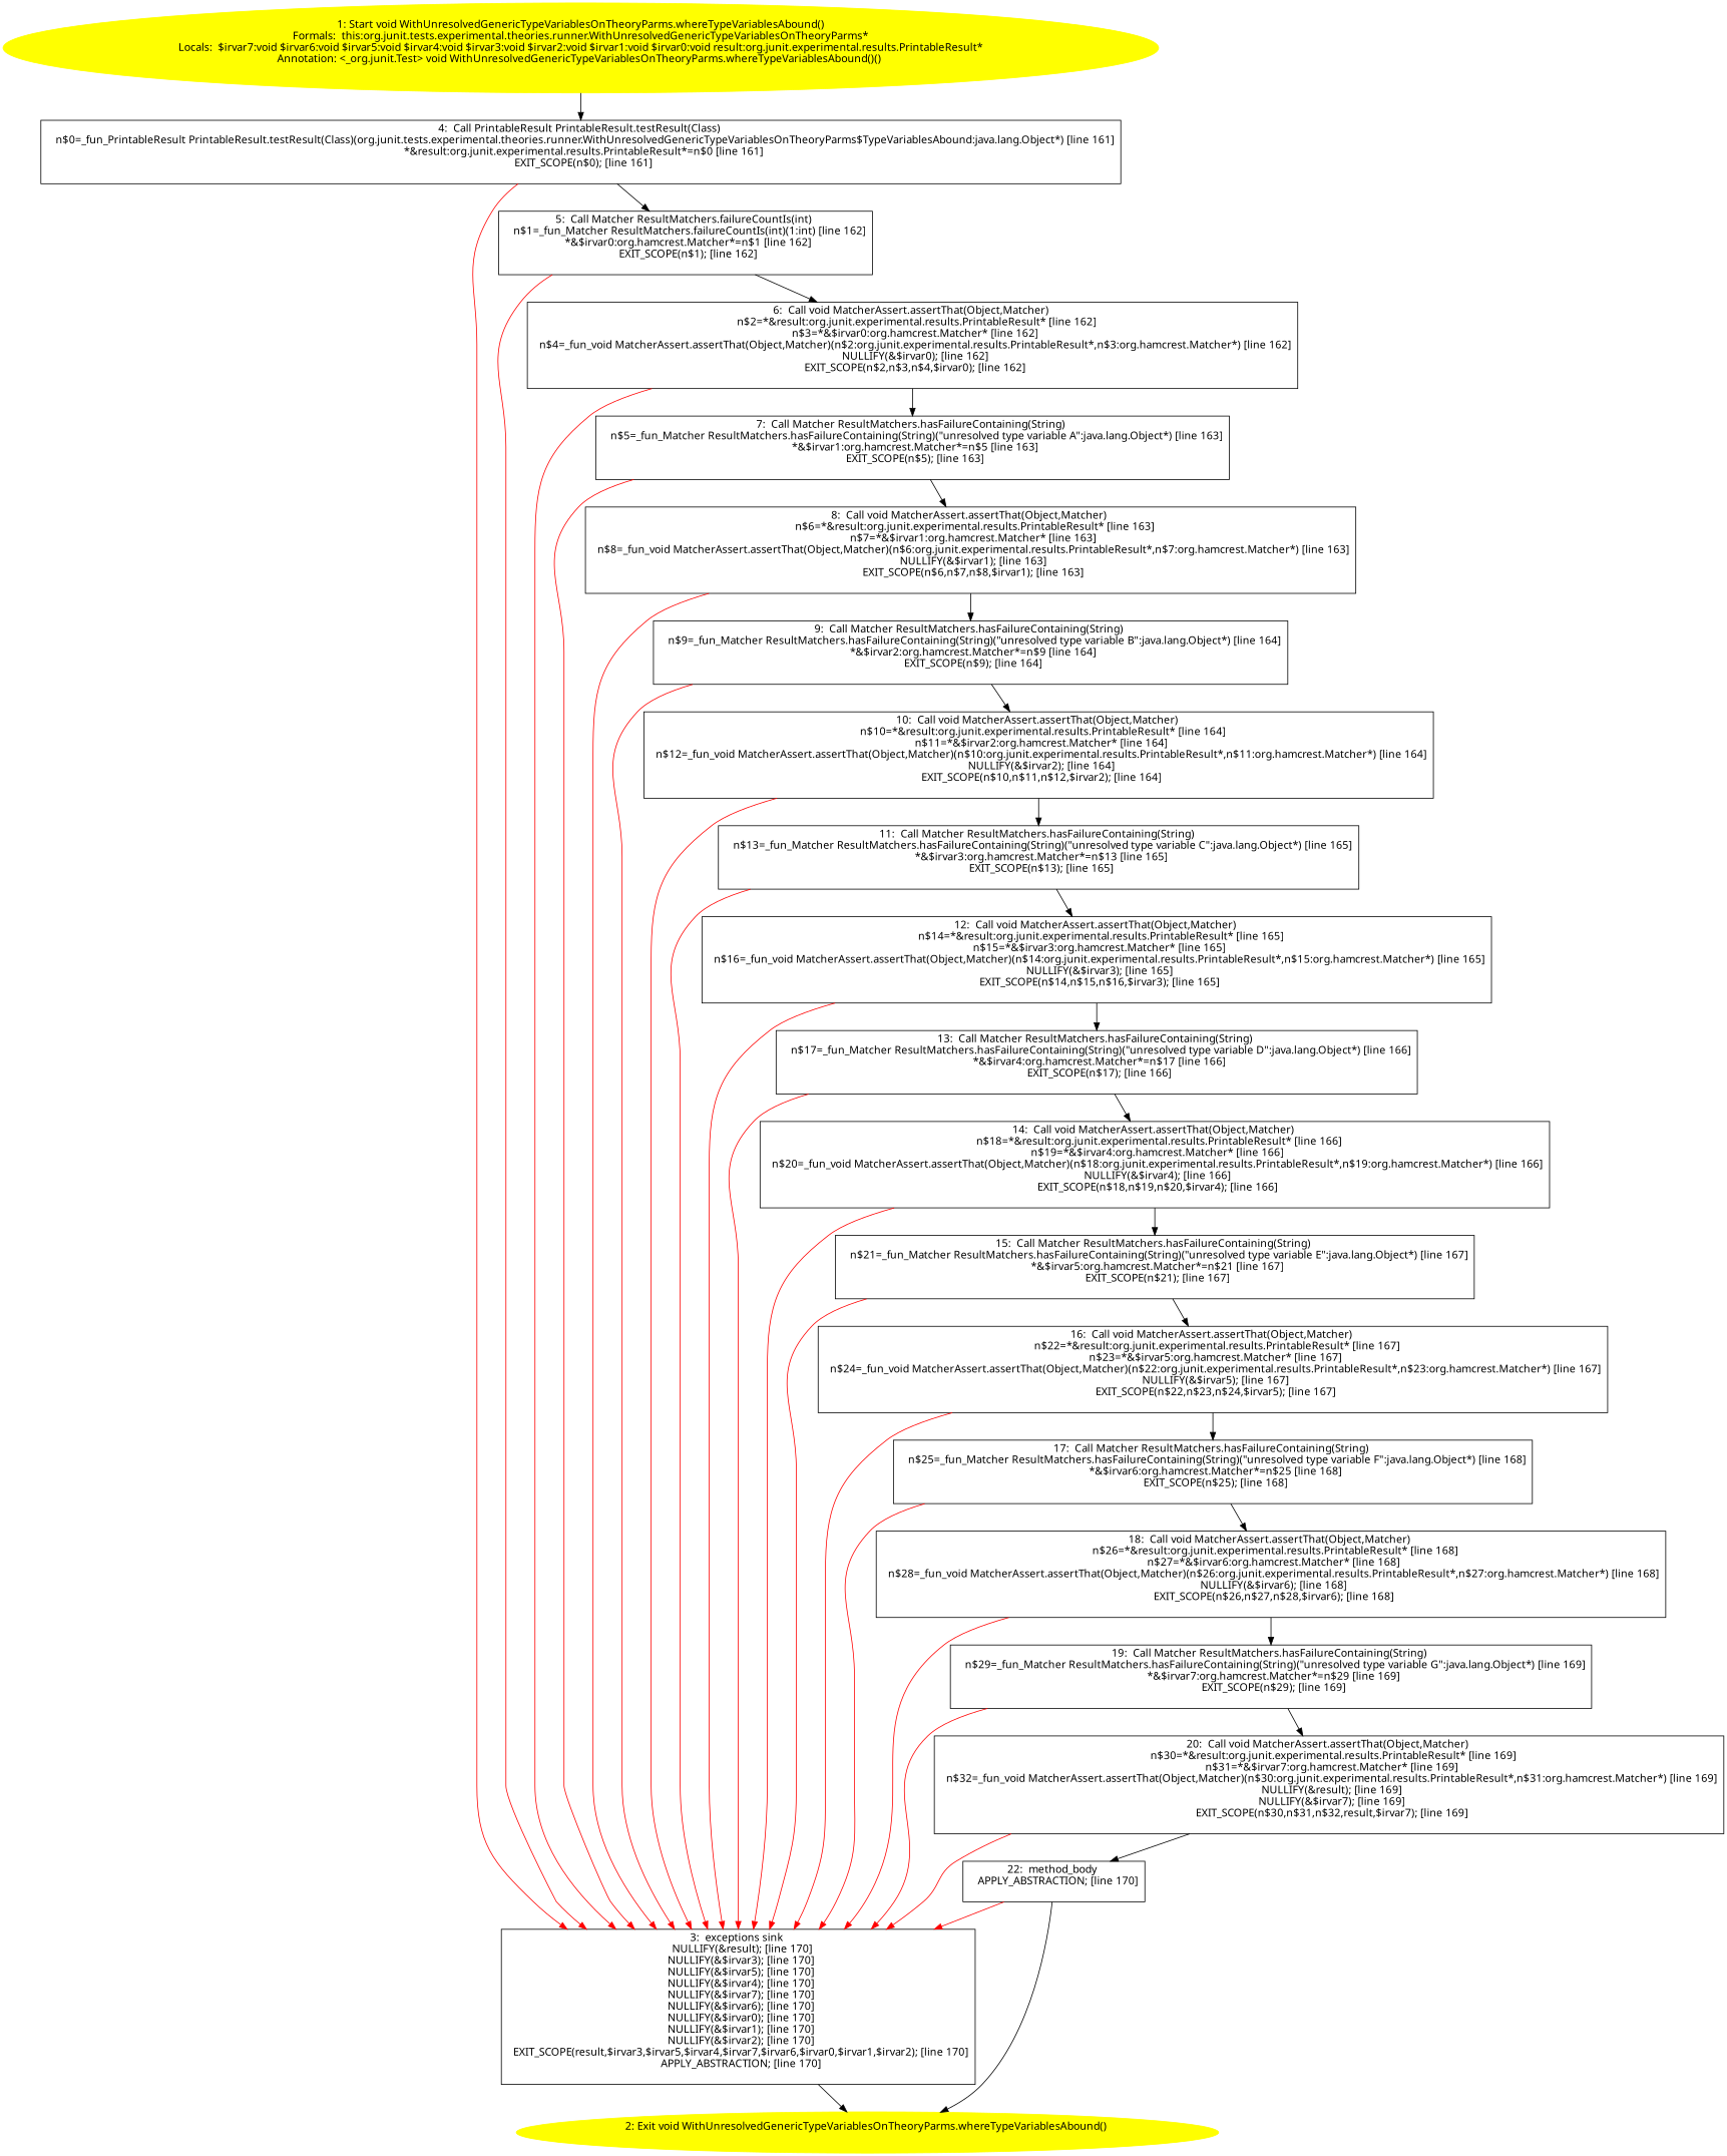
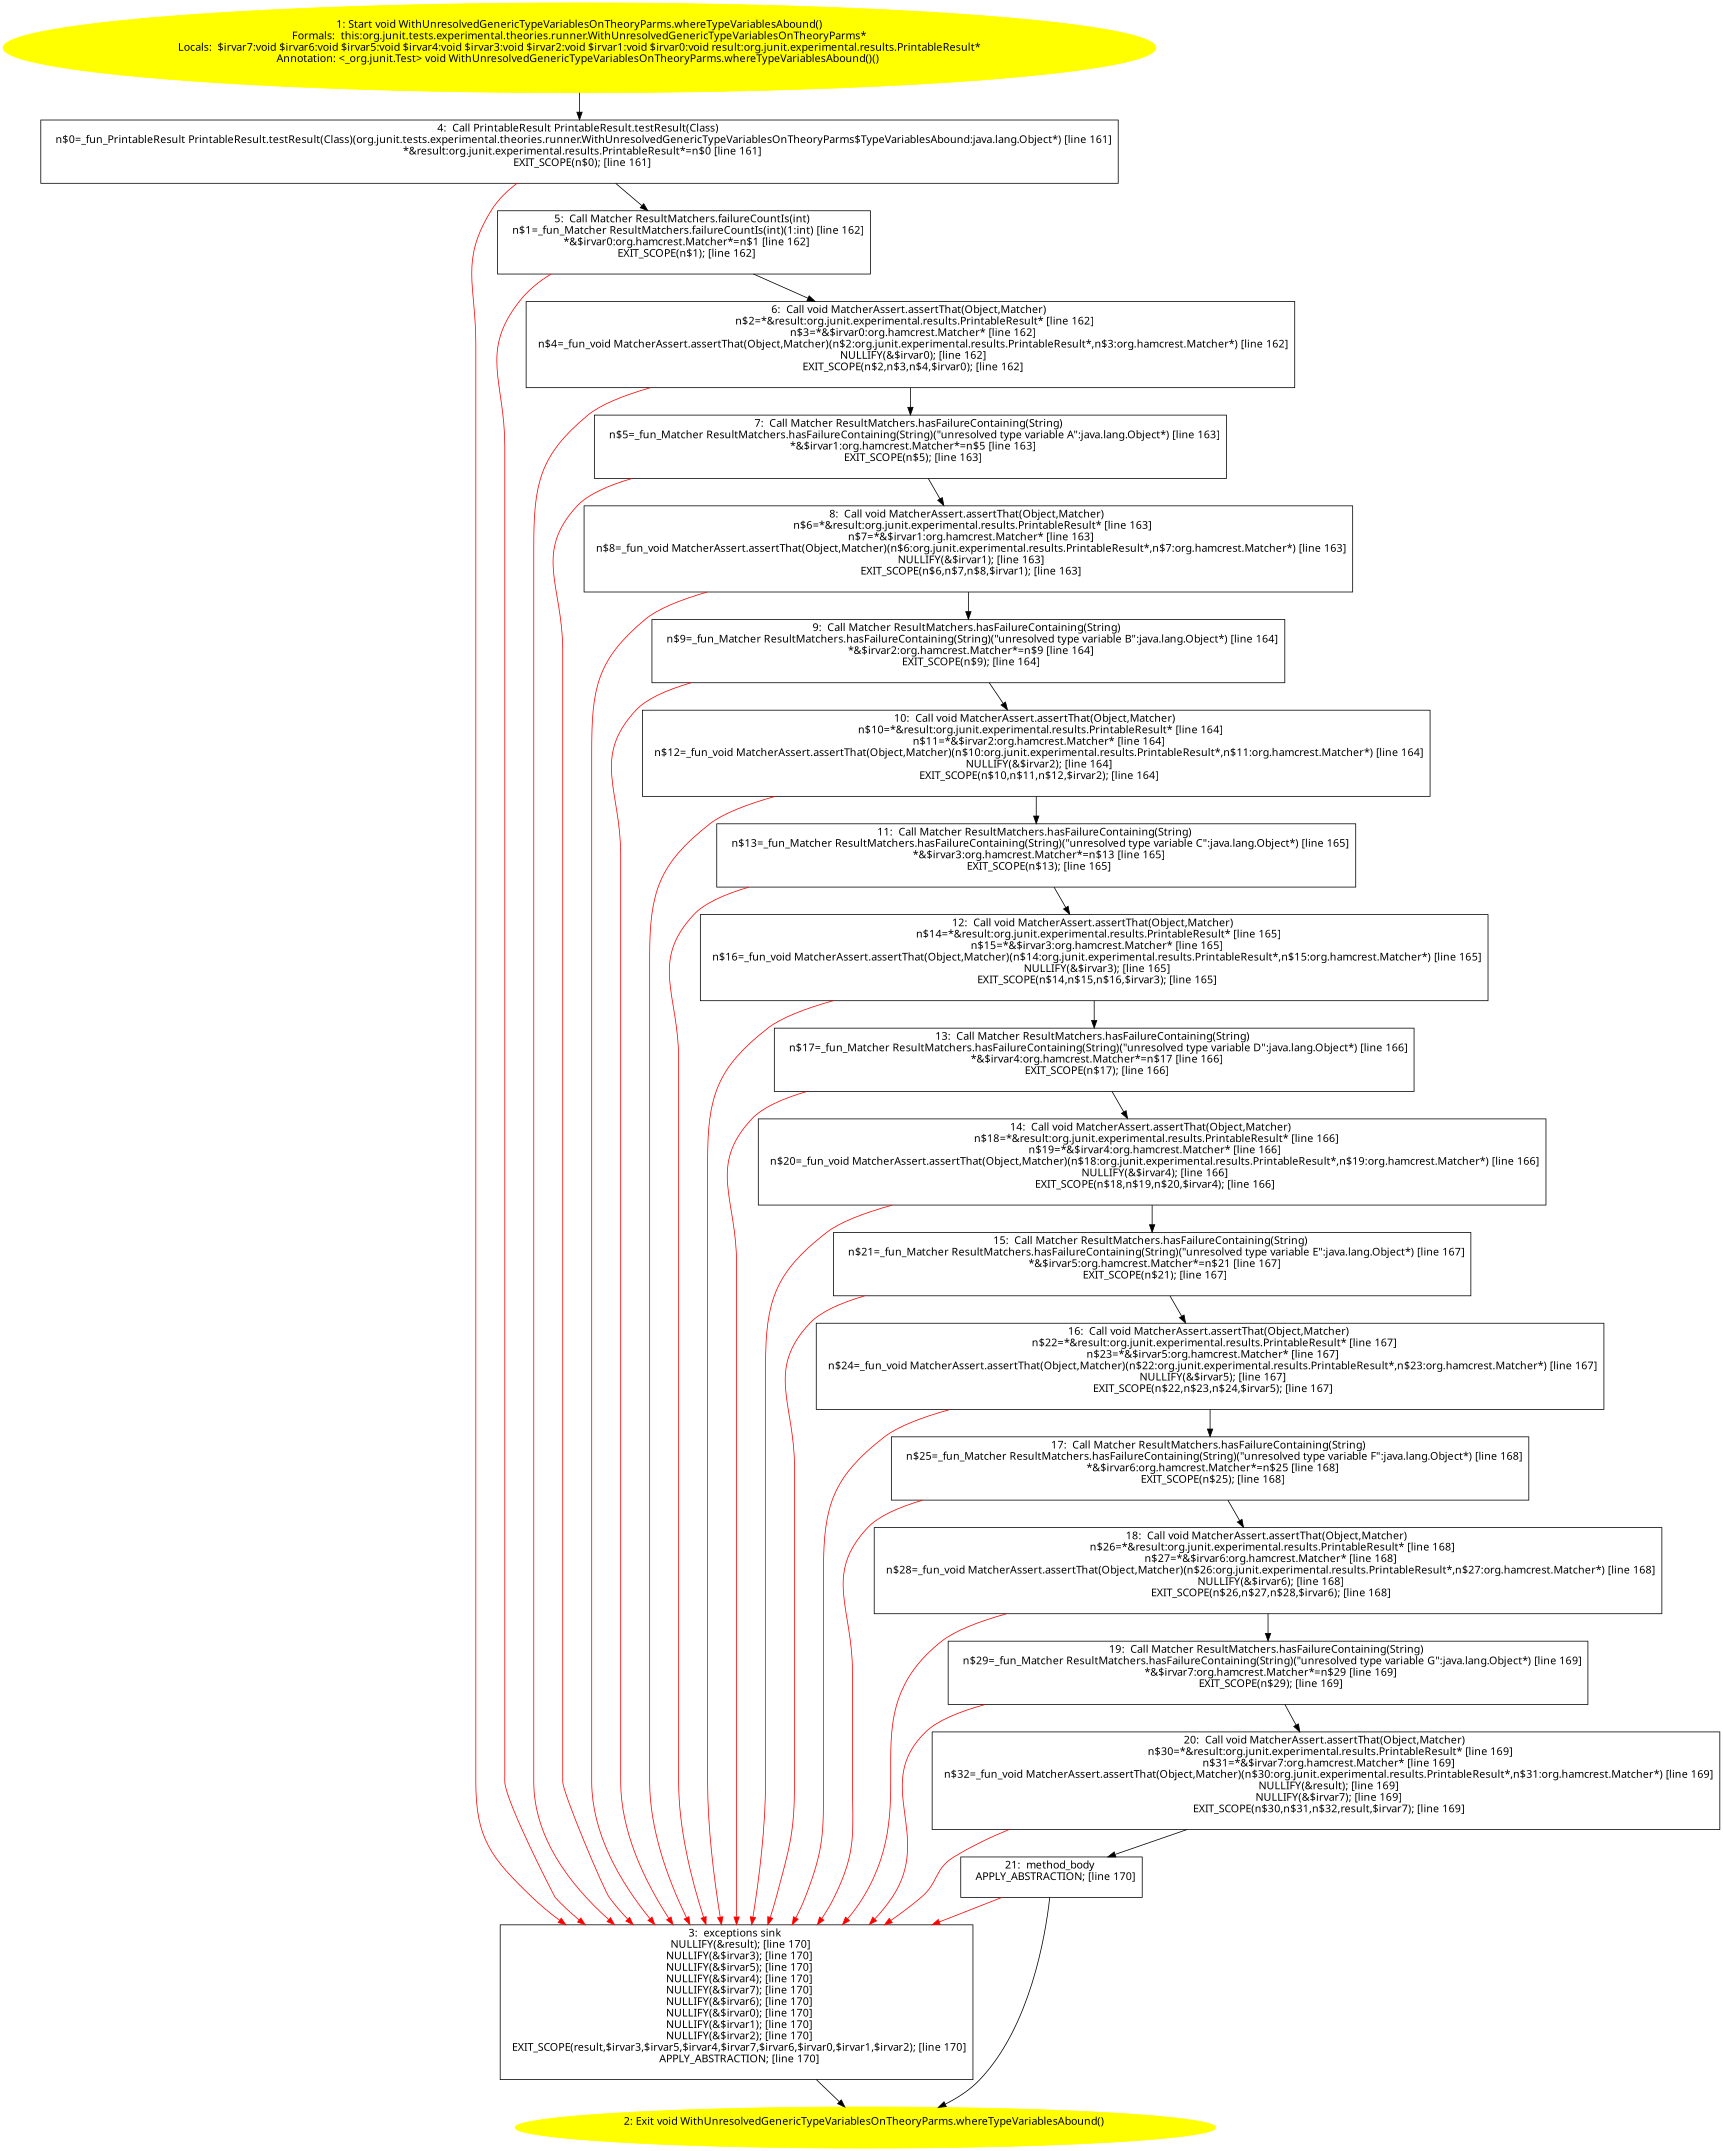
  digraph {
    fontname="Noto Sans"
    node [fontname="Noto Sans" shape=box]
    edge [fontname="Noto Sans"]
    n1 [color=yellow label="1: Start void WithUnresolvedGenericTypeVariablesOnTheoryParms.whereTypeVariablesAbound()\nFormals:  this:org.junit.tests.experimental.theories.runner.WithUnresolvedGenericTypeVariablesOnTheoryParms*\nLocals:  $irvar7:void $irvar6:void $irvar5:void $irvar4:void $irvar3:void $irvar2:void $irvar1:void $irvar0:void result:org.junit.experimental.results.PrintableResult*\nAnnotation: <_org.junit.Test> void WithUnresolvedGenericTypeVariablesOnTheoryParms.whereTypeVariablesAbound()() \n  " style=filled shape=""]
    n2 [label="4:  Call PrintableResult PrintableResult.testResult(Class) \n   n$0=_fun_PrintableResult PrintableResult.testResult(Class)(org.junit.tests.experimental.theories.runner.WithUnresolvedGenericTypeVariablesOnTheoryParms$TypeVariablesAbound:java.lang.Object*) [line 161]\n  *&result:org.junit.experimental.results.PrintableResult*=n$0 [line 161]\n  EXIT_SCOPE(n$0); [line 161]\n "]
    n3 [label="3:  exceptions sink \n   NULLIFY(&result); [line 170]\n  NULLIFY(&$irvar3); [line 170]\n  NULLIFY(&$irvar5); [line 170]\n  NULLIFY(&$irvar4); [line 170]\n  NULLIFY(&$irvar7); [line 170]\n  NULLIFY(&$irvar6); [line 170]\n  NULLIFY(&$irvar0); [line 170]\n  NULLIFY(&$irvar1); [line 170]\n  NULLIFY(&$irvar2); [line 170]\n  EXIT_SCOPE(result,$irvar3,$irvar5,$irvar4,$irvar7,$irvar6,$irvar0,$irvar1,$irvar2); [line 170]\n  APPLY_ABSTRACTION; [line 170]\n "]
    n4 [label="5:  Call Matcher ResultMatchers.failureCountIs(int) \n   n$1=_fun_Matcher ResultMatchers.failureCountIs(int)(1:int) [line 162]\n  *&$irvar0:org.hamcrest.Matcher*=n$1 [line 162]\n  EXIT_SCOPE(n$1); [line 162]\n "]
    n5 [color=yellow label="2: Exit void WithUnresolvedGenericTypeVariablesOnTheoryParms.whereTypeVariablesAbound() \n  " style=filled shape=""]
    n6 [label="6:  Call void MatcherAssert.assertThat(Object,Matcher) \n   n$2=*&result:org.junit.experimental.results.PrintableResult* [line 162]\n  n$3=*&$irvar0:org.hamcrest.Matcher* [line 162]\n  n$4=_fun_void MatcherAssert.assertThat(Object,Matcher)(n$2:org.junit.experimental.results.PrintableResult*,n$3:org.hamcrest.Matcher*) [line 162]\n  NULLIFY(&$irvar0); [line 162]\n  EXIT_SCOPE(n$2,n$3,n$4,$irvar0); [line 162]\n "]
    n7 [label="7:  Call Matcher ResultMatchers.hasFailureContaining(String) \n   n$5=_fun_Matcher ResultMatchers.hasFailureContaining(String)(\"unresolved type variable A\":java.lang.Object*) [line 163]\n  *&$irvar1:org.hamcrest.Matcher*=n$5 [line 163]\n  EXIT_SCOPE(n$5); [line 163]\n "]
    n8 [label="8:  Call void MatcherAssert.assertThat(Object,Matcher) \n   n$6=*&result:org.junit.experimental.results.PrintableResult* [line 163]\n  n$7=*&$irvar1:org.hamcrest.Matcher* [line 163]\n  n$8=_fun_void MatcherAssert.assertThat(Object,Matcher)(n$6:org.junit.experimental.results.PrintableResult*,n$7:org.hamcrest.Matcher*) [line 163]\n  NULLIFY(&$irvar1); [line 163]\n  EXIT_SCOPE(n$6,n$7,n$8,$irvar1); [line 163]\n "]
    n9 [label="9:  Call Matcher ResultMatchers.hasFailureContaining(String) \n   n$9=_fun_Matcher ResultMatchers.hasFailureContaining(String)(\"unresolved type variable B\":java.lang.Object*) [line 164]\n  *&$irvar2:org.hamcrest.Matcher*=n$9 [line 164]\n  EXIT_SCOPE(n$9); [line 164]\n "]
    n10 [label="10:  Call void MatcherAssert.assertThat(Object,Matcher) \n   n$10=*&result:org.junit.experimental.results.PrintableResult* [line 164]\n  n$11=*&$irvar2:org.hamcrest.Matcher* [line 164]\n  n$12=_fun_void MatcherAssert.assertThat(Object,Matcher)(n$10:org.junit.experimental.results.PrintableResult*,n$11:org.hamcrest.Matcher*) [line 164]\n  NULLIFY(&$irvar2); [line 164]\n  EXIT_SCOPE(n$10,n$11,n$12,$irvar2); [line 164]\n "]
    n11 [label="11:  Call Matcher ResultMatchers.hasFailureContaining(String) \n   n$13=_fun_Matcher ResultMatchers.hasFailureContaining(String)(\"unresolved type variable C\":java.lang.Object*) [line 165]\n  *&$irvar3:org.hamcrest.Matcher*=n$13 [line 165]\n  EXIT_SCOPE(n$13); [line 165]\n "]
    n12 [label="12:  Call void MatcherAssert.assertThat(Object,Matcher) \n   n$14=*&result:org.junit.experimental.results.PrintableResult* [line 165]\n  n$15=*&$irvar3:org.hamcrest.Matcher* [line 165]\n  n$16=_fun_void MatcherAssert.assertThat(Object,Matcher)(n$14:org.junit.experimental.results.PrintableResult*,n$15:org.hamcrest.Matcher*) [line 165]\n  NULLIFY(&$irvar3); [line 165]\n  EXIT_SCOPE(n$14,n$15,n$16,$irvar3); [line 165]\n "]
    n13 [label="13:  Call Matcher ResultMatchers.hasFailureContaining(String) \n   n$17=_fun_Matcher ResultMatchers.hasFailureContaining(String)(\"unresolved type variable D\":java.lang.Object*) [line 166]\n  *&$irvar4:org.hamcrest.Matcher*=n$17 [line 166]\n  EXIT_SCOPE(n$17); [line 166]\n "]
    n14 [label="14:  Call void MatcherAssert.assertThat(Object,Matcher) \n   n$18=*&result:org.junit.experimental.results.PrintableResult* [line 166]\n  n$19=*&$irvar4:org.hamcrest.Matcher* [line 166]\n  n$20=_fun_void MatcherAssert.assertThat(Object,Matcher)(n$18:org.junit.experimental.results.PrintableResult*,n$19:org.hamcrest.Matcher*) [line 166]\n  NULLIFY(&$irvar4); [line 166]\n  EXIT_SCOPE(n$18,n$19,n$20,$irvar4); [line 166]\n "]
    n15 [label="15:  Call Matcher ResultMatchers.hasFailureContaining(String) \n   n$21=_fun_Matcher ResultMatchers.hasFailureContaining(String)(\"unresolved type variable E\":java.lang.Object*) [line 167]\n  *&$irvar5:org.hamcrest.Matcher*=n$21 [line 167]\n  EXIT_SCOPE(n$21); [line 167]\n "]
    n16 [label="16:  Call void MatcherAssert.assertThat(Object,Matcher) \n   n$22=*&result:org.junit.experimental.results.PrintableResult* [line 167]\n  n$23=*&$irvar5:org.hamcrest.Matcher* [line 167]\n  n$24=_fun_void MatcherAssert.assertThat(Object,Matcher)(n$22:org.junit.experimental.results.PrintableResult*,n$23:org.hamcrest.Matcher*) [line 167]\n  NULLIFY(&$irvar5); [line 167]\n  EXIT_SCOPE(n$22,n$23,n$24,$irvar5); [line 167]\n "]
    n17 [label="17:  Call Matcher ResultMatchers.hasFailureContaining(String) \n   n$25=_fun_Matcher ResultMatchers.hasFailureContaining(String)(\"unresolved type variable F\":java.lang.Object*) [line 168]\n  *&$irvar6:org.hamcrest.Matcher*=n$25 [line 168]\n  EXIT_SCOPE(n$25); [line 168]\n "]
    n18 [label="18:  Call void MatcherAssert.assertThat(Object,Matcher) \n   n$26=*&result:org.junit.experimental.results.PrintableResult* [line 168]\n  n$27=*&$irvar6:org.hamcrest.Matcher* [line 168]\n  n$28=_fun_void MatcherAssert.assertThat(Object,Matcher)(n$26:org.junit.experimental.results.PrintableResult*,n$27:org.hamcrest.Matcher*) [line 168]\n  NULLIFY(&$irvar6); [line 168]\n  EXIT_SCOPE(n$26,n$27,n$28,$irvar6); [line 168]\n "]
    n19 [label="19:  Call Matcher ResultMatchers.hasFailureContaining(String) \n   n$29=_fun_Matcher ResultMatchers.hasFailureContaining(String)(\"unresolved type variable G\":java.lang.Object*) [line 169]\n  *&$irvar7:org.hamcrest.Matcher*=n$29 [line 169]\n  EXIT_SCOPE(n$29); [line 169]\n "]
    n20 [label="20:  Call void MatcherAssert.assertThat(Object,Matcher) \n   n$30=*&result:org.junit.experimental.results.PrintableResult* [line 169]\n  n$31=*&$irvar7:org.hamcrest.Matcher* [line 169]\n  n$32=_fun_void MatcherAssert.assertThat(Object,Matcher)(n$30:org.junit.experimental.results.PrintableResult*,n$31:org.hamcrest.Matcher*) [line 169]\n  NULLIFY(&result); [line 169]\n  NULLIFY(&$irvar7); [line 169]\n  EXIT_SCOPE(n$30,n$31,n$32,result,$irvar7); [line 169]\n "]
-   n21 [label="22:  method_body \n   APPLY_ABSTRACTION; [line 170]\n "]
+   n21 [label="21:  method_body \n   APPLY_ABSTRACTION; [line 170]\n "]
    n1 -> n2
    n2 -> n3 [color=red]
    n2 -> n4
    n3 -> n5
    n4 -> n3 [color=red]
    n4 -> n6
    n6 -> n3 [color=red]
    n6 -> n7
    n7 -> n3 [color=red]
    n7 -> n8
    n8 -> n3 [color=red]
    n8 -> n9
    n9 -> n3 [color=red]
    n9 -> n10
    n10 -> n3 [color=red]
    n10 -> n11
    n11 -> n3 [color=red]
    n11 -> n12
    n12 -> n3 [color=red]
    n12 -> n13
    n13 -> n3 [color=red]
    n13 -> n14
    n14 -> n3 [color=red]
    n14 -> n15
    n15 -> n3 [color=red]
    n15 -> n16
    n16 -> n3 [color=red]
    n16 -> n17
    n17 -> n3 [color=red]
    n17 -> n18
    n18 -> n3 [color=red]
    n18 -> n19
    n19 -> n3 [color=red]
    n19 -> n20
    n20 -> n3 [color=red]
    n20 -> n21
    n21 -> n3 [color=red]
    n21 -> n5
  }
